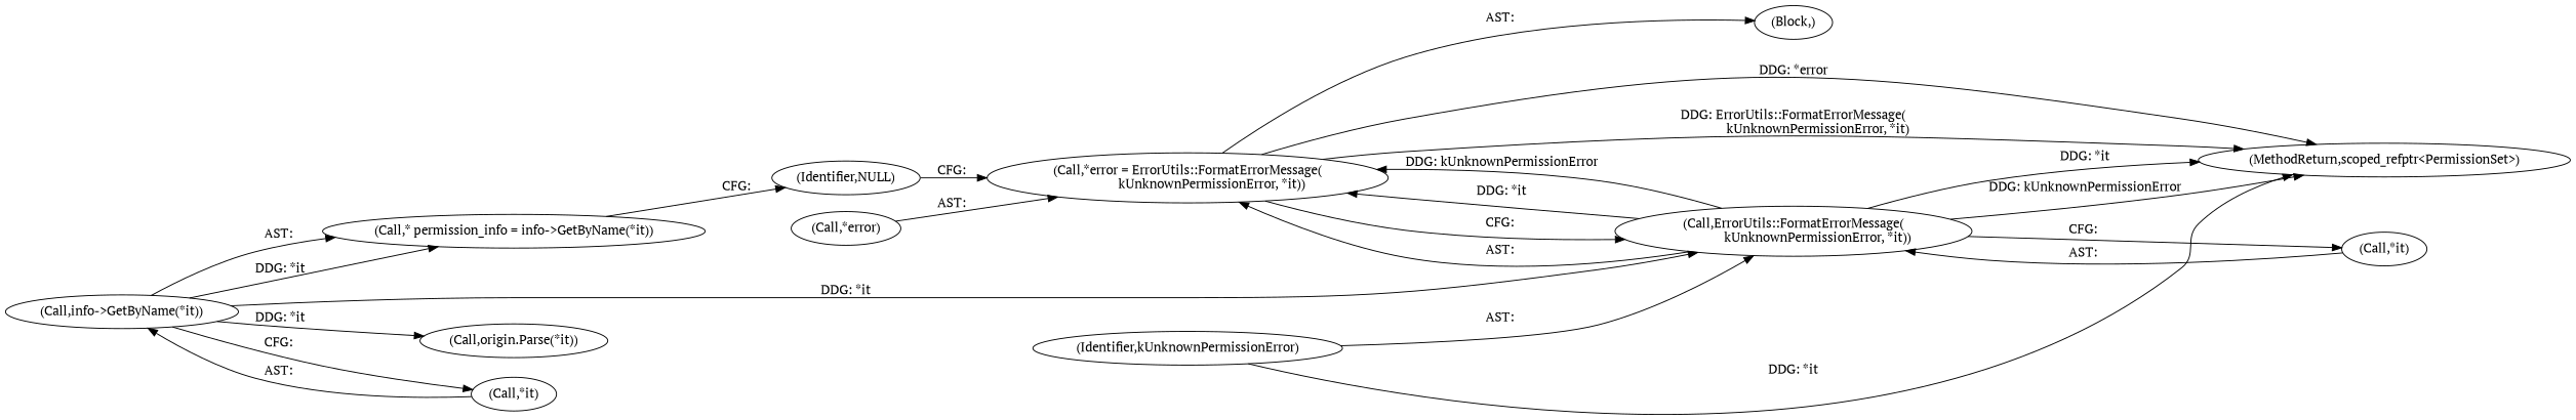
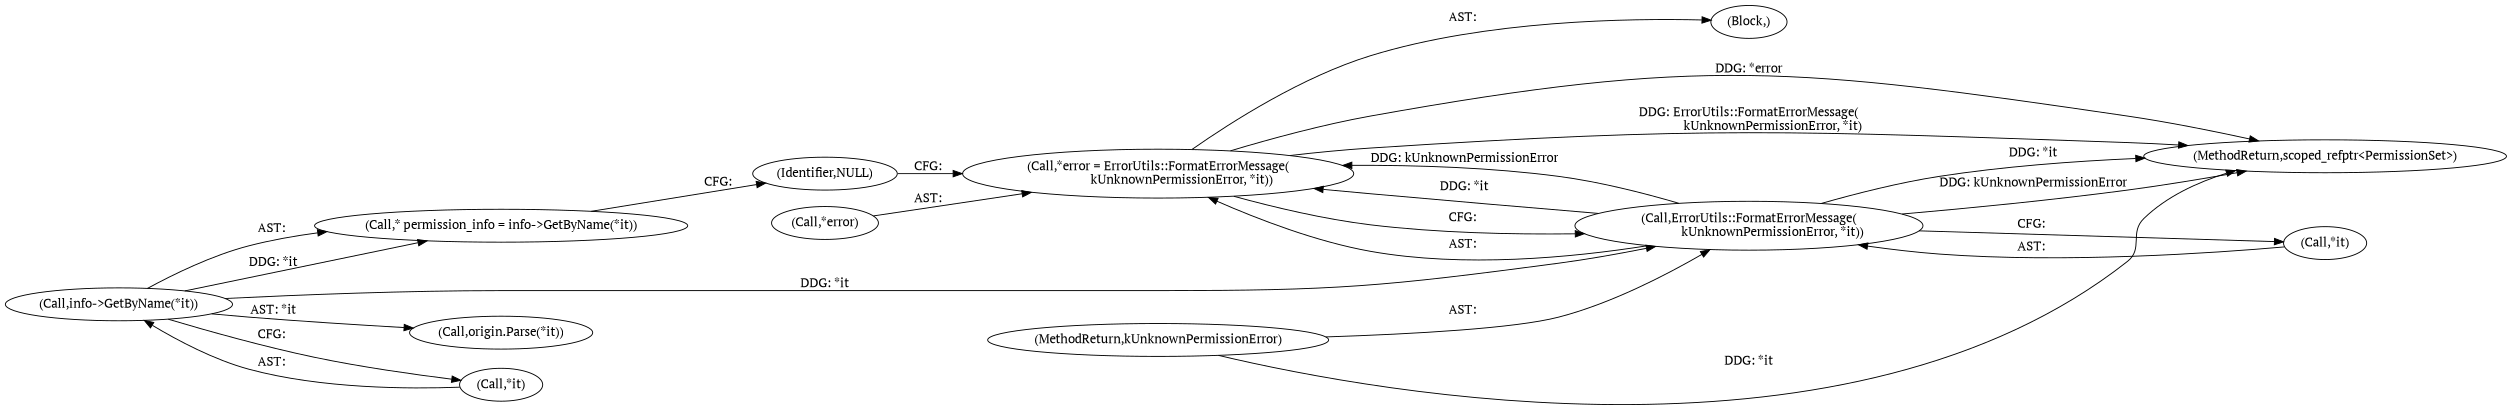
  digraph {
    fontname="PT Serif"
    rankdir=LR
    node [fontname="PT Serif"]
    edge [fontname="PT Serif"]
    n1 [label="(Call,*error = ErrorUtils::FormatErrorMessage(\n              kUnknownPermissionError, *it))"]
    n2 [label="(Call,ErrorUtils::FormatErrorMessage(\n              kUnknownPermissionError, *it))"]
    n3 [label="(Block,)"]
    n4 [label="(MethodReturn,scoped_refptr<PermissionSet>)"]
    n5 [label="(Call,*it)"]
    n6 [label="(Call,info->GetByName(*it))"]
    n7 [label="(Call,origin.Parse(*it))"]
    n8 [label="(Call,*it)"]
    n9 [label="(Call,* permission_info = info->GetByName(*it))"]
    n10 [label="(Identifier,NULL)"]
    n11 [label="(Call,*error)"]
-   n12 [label="(Identifier,kUnknownPermissionError)"]
+   n12 [label="(MethodReturn,kUnknownPermissionError)"]
    n1 -> n2 [label="CFG: "]
    n1 -> n3 [label="AST: "]
    n1 -> n4 [label="DDG: *error"]
    n1 -> n4 [label="DDG: ErrorUtils::FormatErrorMessage(\n              kUnknownPermissionError, *it)"]
    n2 -> n1 [label="AST: "]
    n2 -> n1 [label="DDG: kUnknownPermissionError"]
    n2 -> n1 [label="DDG: *it"]
    n2 -> n4 [label="DDG: kUnknownPermissionError"]
    n2 -> n4 [label="DDG: *it"]
    n2 -> n5 [label="CFG: "]
    n5 -> n2 [label="AST: "]
    n6 -> n2 [label="DDG: *it"]
-   n6 -> n7 [label="DDG: *it"]
+   n6 -> n7 [label="AST: *it"]
    n6 -> n8 [label="CFG: "]
    n6 -> n9 [label="AST: "]
    n6 -> n9 [label="DDG: *it"]
    n8 -> n6 [label="AST: "]
    n9 -> n10 [label="CFG: "]
    n10 -> n1 [label="CFG: "]
    n11 -> n1 [label="AST: "]
    n12 -> n2 [label="AST: "]
    n12 -> n4 [label="DDG: *it"]
  }
